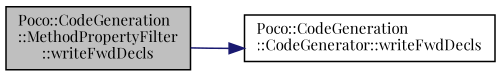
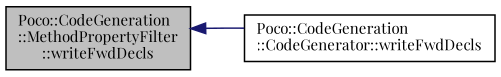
  digraph {
    rankdir=LR
    fontname="Playfair Display"
    node [color=black fontname="Playfair Display" fontsize=10 shape=record style=filled]
    n1 [fillcolor=grey75 fontcolor=black height=0.2 label="Poco::CodeGeneration\l::MethodPropertyFilter\l::writeFwdDecls" width=0.4]
    n2 [fillcolor=white height=0.2 label="Poco::CodeGeneration\l::CodeGenerator::writeFwdDecls" width=0.4]
-   n1 -> n2 [color=midnightblue fontname="Playfair Display" fontsize=10 labelfontname=Helvetica labelfontsize=10 style=solid]
+   n2 -> n1 [color=midnightblue fontname="Playfair Display" fontsize=10 labelfontname=Helvetica labelfontsize=10 style=solid]
  }
